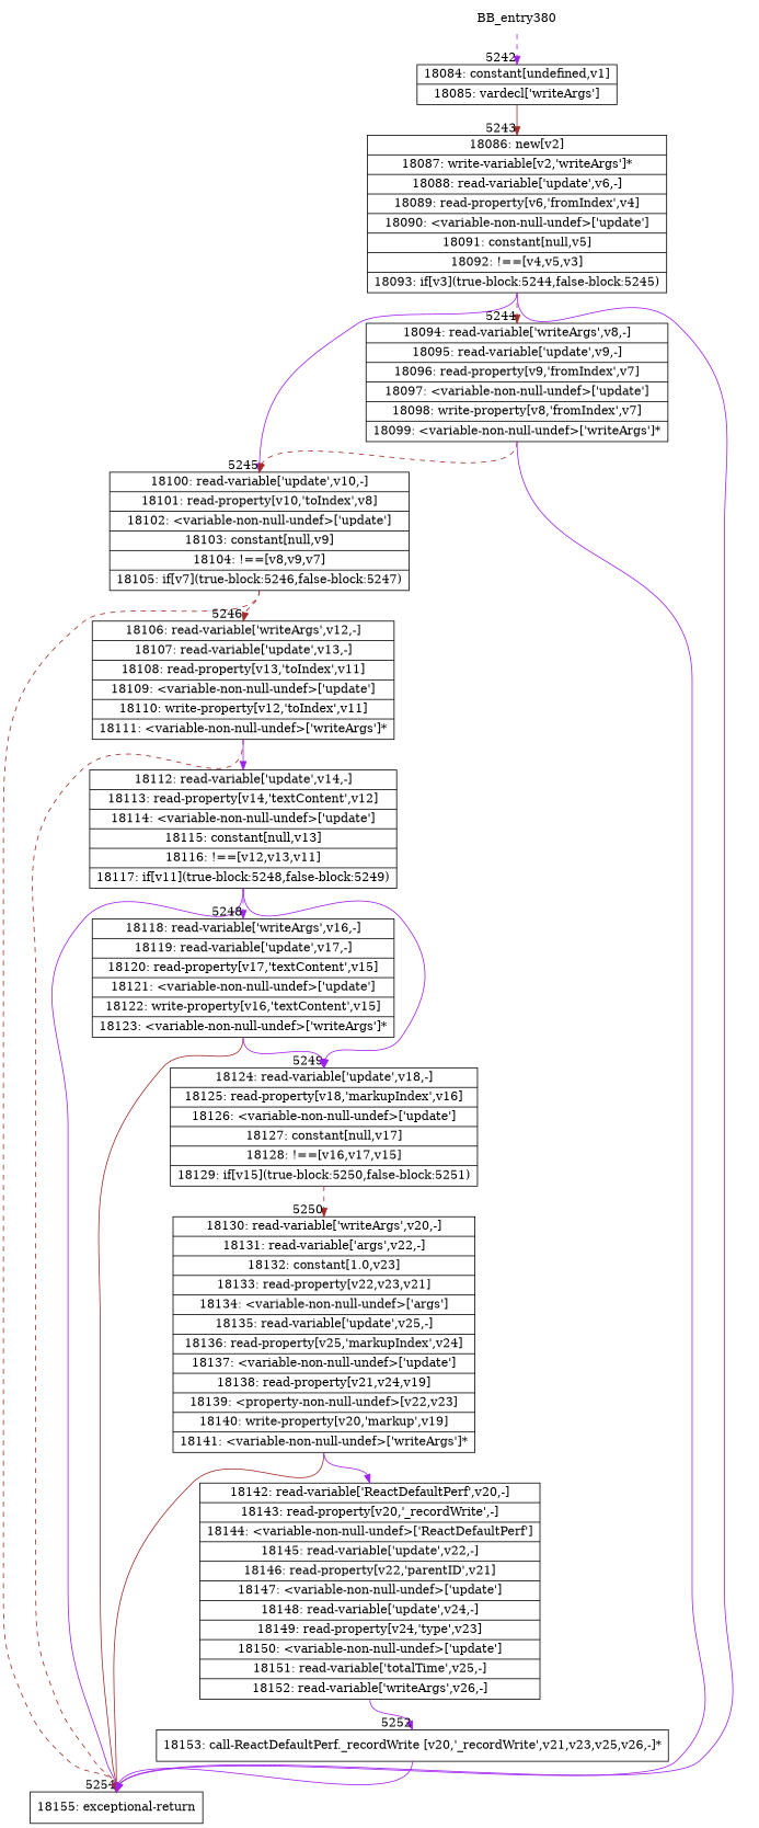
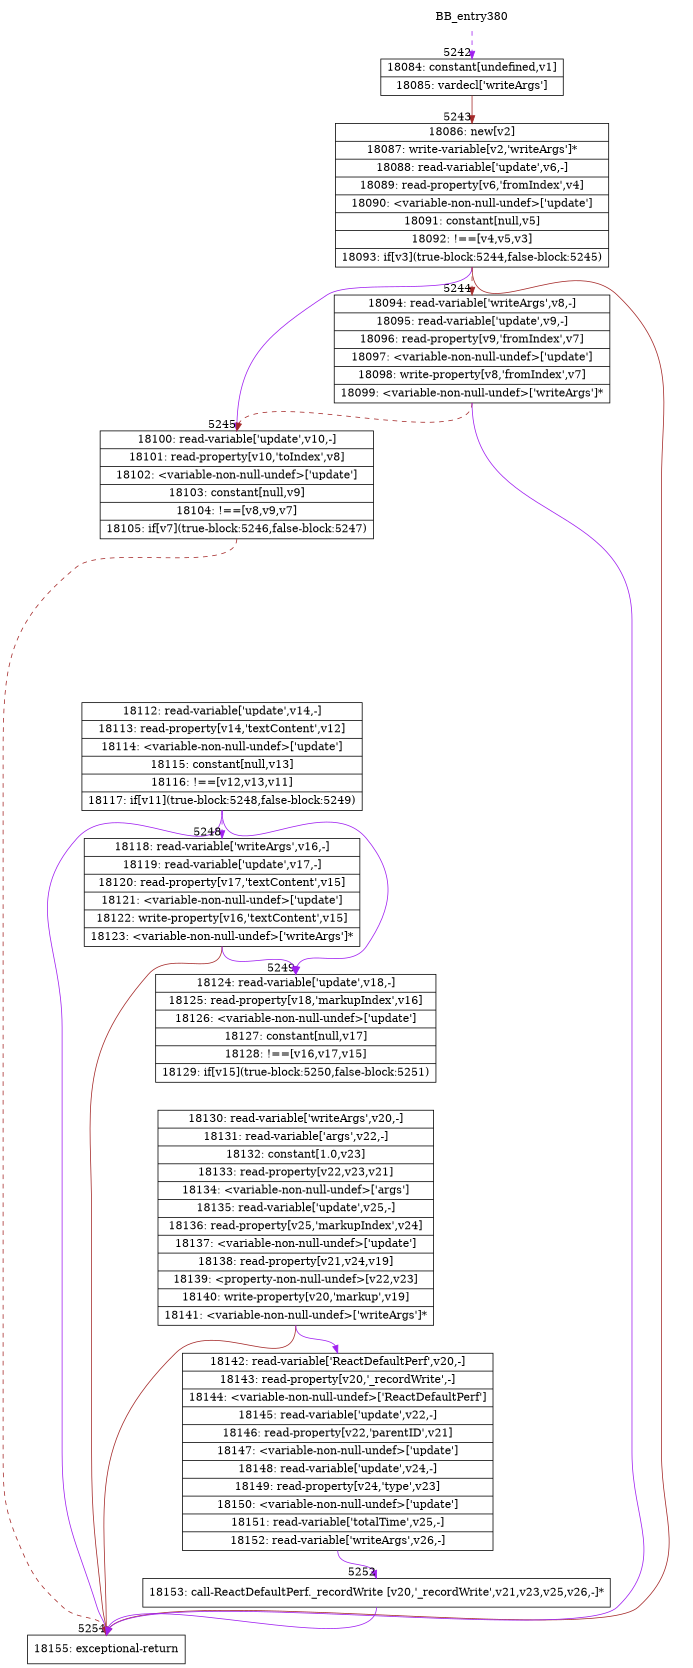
  digraph {
    rankdir=TD
    node [shape=record]
    edge [color=purple headport=n style=solid tailport=s]
    n1 [label=BB_entry380 shape=none]
    n2 [label="{18084: constant[undefined,v1]|18085: vardecl['writeArgs']}"]
    n3 [label="{18086: new[v2]|18087: write-variable[v2,'writeArgs']*|18088: read-variable['update',v6,-]|18089: read-property[v6,'fromIndex',v4]|18090: \<variable-non-null-undef\>['update']|18091: constant[null,v5]|18092: !==[v4,v5,v3]|18093: if[v3](true-block:5244,false-block:5245)}"]
    n4 [label="{18094: read-variable['writeArgs',v8,-]|18095: read-variable['update',v9,-]|18096: read-property[v9,'fromIndex',v7]|18097: \<variable-non-null-undef\>['update']|18098: write-property[v8,'fromIndex',v7]|18099: \<variable-non-null-undef\>['writeArgs']*}"]
    n5 [label="{18100: read-variable['update',v10,-]|18101: read-property[v10,'toIndex',v8]|18102: \<variable-non-null-undef\>['update']|18103: constant[null,v9]|18104: !==[v8,v9,v7]|18105: if[v7](true-block:5246,false-block:5247)}"]
    n6 [label="{18155: exceptional-return}"]
-   n7 [label="{18106: read-variable['writeArgs',v12,-]|18107: read-variable['update',v13,-]|18108: read-property[v13,'toIndex',v11]|18109: \<variable-non-null-undef\>['update']|18110: write-property[v12,'toIndex',v11]|18111: \<variable-non-null-undef\>['writeArgs']*}"]
    n8 [label="{18112: read-variable['update',v14,-]|18113: read-property[v14,'textContent',v12]|18114: \<variable-non-null-undef\>['update']|18115: constant[null,v13]|18116: !==[v12,v13,v11]|18117: if[v11](true-block:5248,false-block:5249)}"]
    n9 [label="{18118: read-variable['writeArgs',v16,-]|18119: read-variable['update',v17,-]|18120: read-property[v17,'textContent',v15]|18121: \<variable-non-null-undef\>['update']|18122: write-property[v16,'textContent',v15]|18123: \<variable-non-null-undef\>['writeArgs']*}"]
    n10 [label="{18124: read-variable['update',v18,-]|18125: read-property[v18,'markupIndex',v16]|18126: \<variable-non-null-undef\>['update']|18127: constant[null,v17]|18128: !==[v16,v17,v15]|18129: if[v15](true-block:5250,false-block:5251)}"]
    n11 [label="{18130: read-variable['writeArgs',v20,-]|18131: read-variable['args',v22,-]|18132: constant[1.0,v23]|18133: read-property[v22,v23,v21]|18134: \<variable-non-null-undef\>['args']|18135: read-variable['update',v25,-]|18136: read-property[v25,'markupIndex',v24]|18137: \<variable-non-null-undef\>['update']|18138: read-property[v21,v24,v19]|18139: \<property-non-null-undef\>[v22,v23]|18140: write-property[v20,'markup',v19]|18141: \<variable-non-null-undef\>['writeArgs']*}"]
    n12 [label="{18142: read-variable['ReactDefaultPerf',v20,-]|18143: read-property[v20,'_recordWrite',-]|18144: \<variable-non-null-undef\>['ReactDefaultPerf']|18145: read-variable['update',v22,-]|18146: read-property[v22,'parentID',v21]|18147: \<variable-non-null-undef\>['update']|18148: read-variable['update',v24,-]|18149: read-property[v24,'type',v23]|18150: \<variable-non-null-undef\>['update']|18151: read-variable['totalTime',v25,-]|18152: read-variable['writeArgs',v26,-]}"]
    n13 [label="{18153: call-ReactDefaultPerf._recordWrite [v20,'_recordWrite',v21,v23,v25,v26,-]*}"]
    n1 -> n2 [headlabel="    5242" style=dashed]
    n2 -> n3 [color=brown headlabel="      5243"]
    n3 -> n4 [color=brown headlabel="      5244" style=dashed]
    n3 -> n5 [headlabel="      5245"]
-   n3 -> n6 [headlabel="      5254"]
+   n3 -> n6 [color=brown headlabel="      5254"]
    n4 -> n5 [color=brown style=dashed]
    n4 -> n6
    n5 -> n6 [color=brown style=dashed]
-   n5 -> n7 [color=brown headlabel="      5246" style=dashed]
-   n7 -> n6 [color=brown style=dashed]
-   n7 -> n8
    n8 -> n6
    n8 -> n9 [headlabel="      5248" style=dashed]
    n8 -> n10 [headlabel="      5249"]
    n9 -> n6 [color=brown]
    n9 -> n10
-   n10 -> n11 [color=brown headlabel="      5250" style=dashed]
    n11 -> n6 [color=brown]
    n11 -> n12
    n12 -> n13 [headlabel="      5252"]
    n13 -> n6
  }
